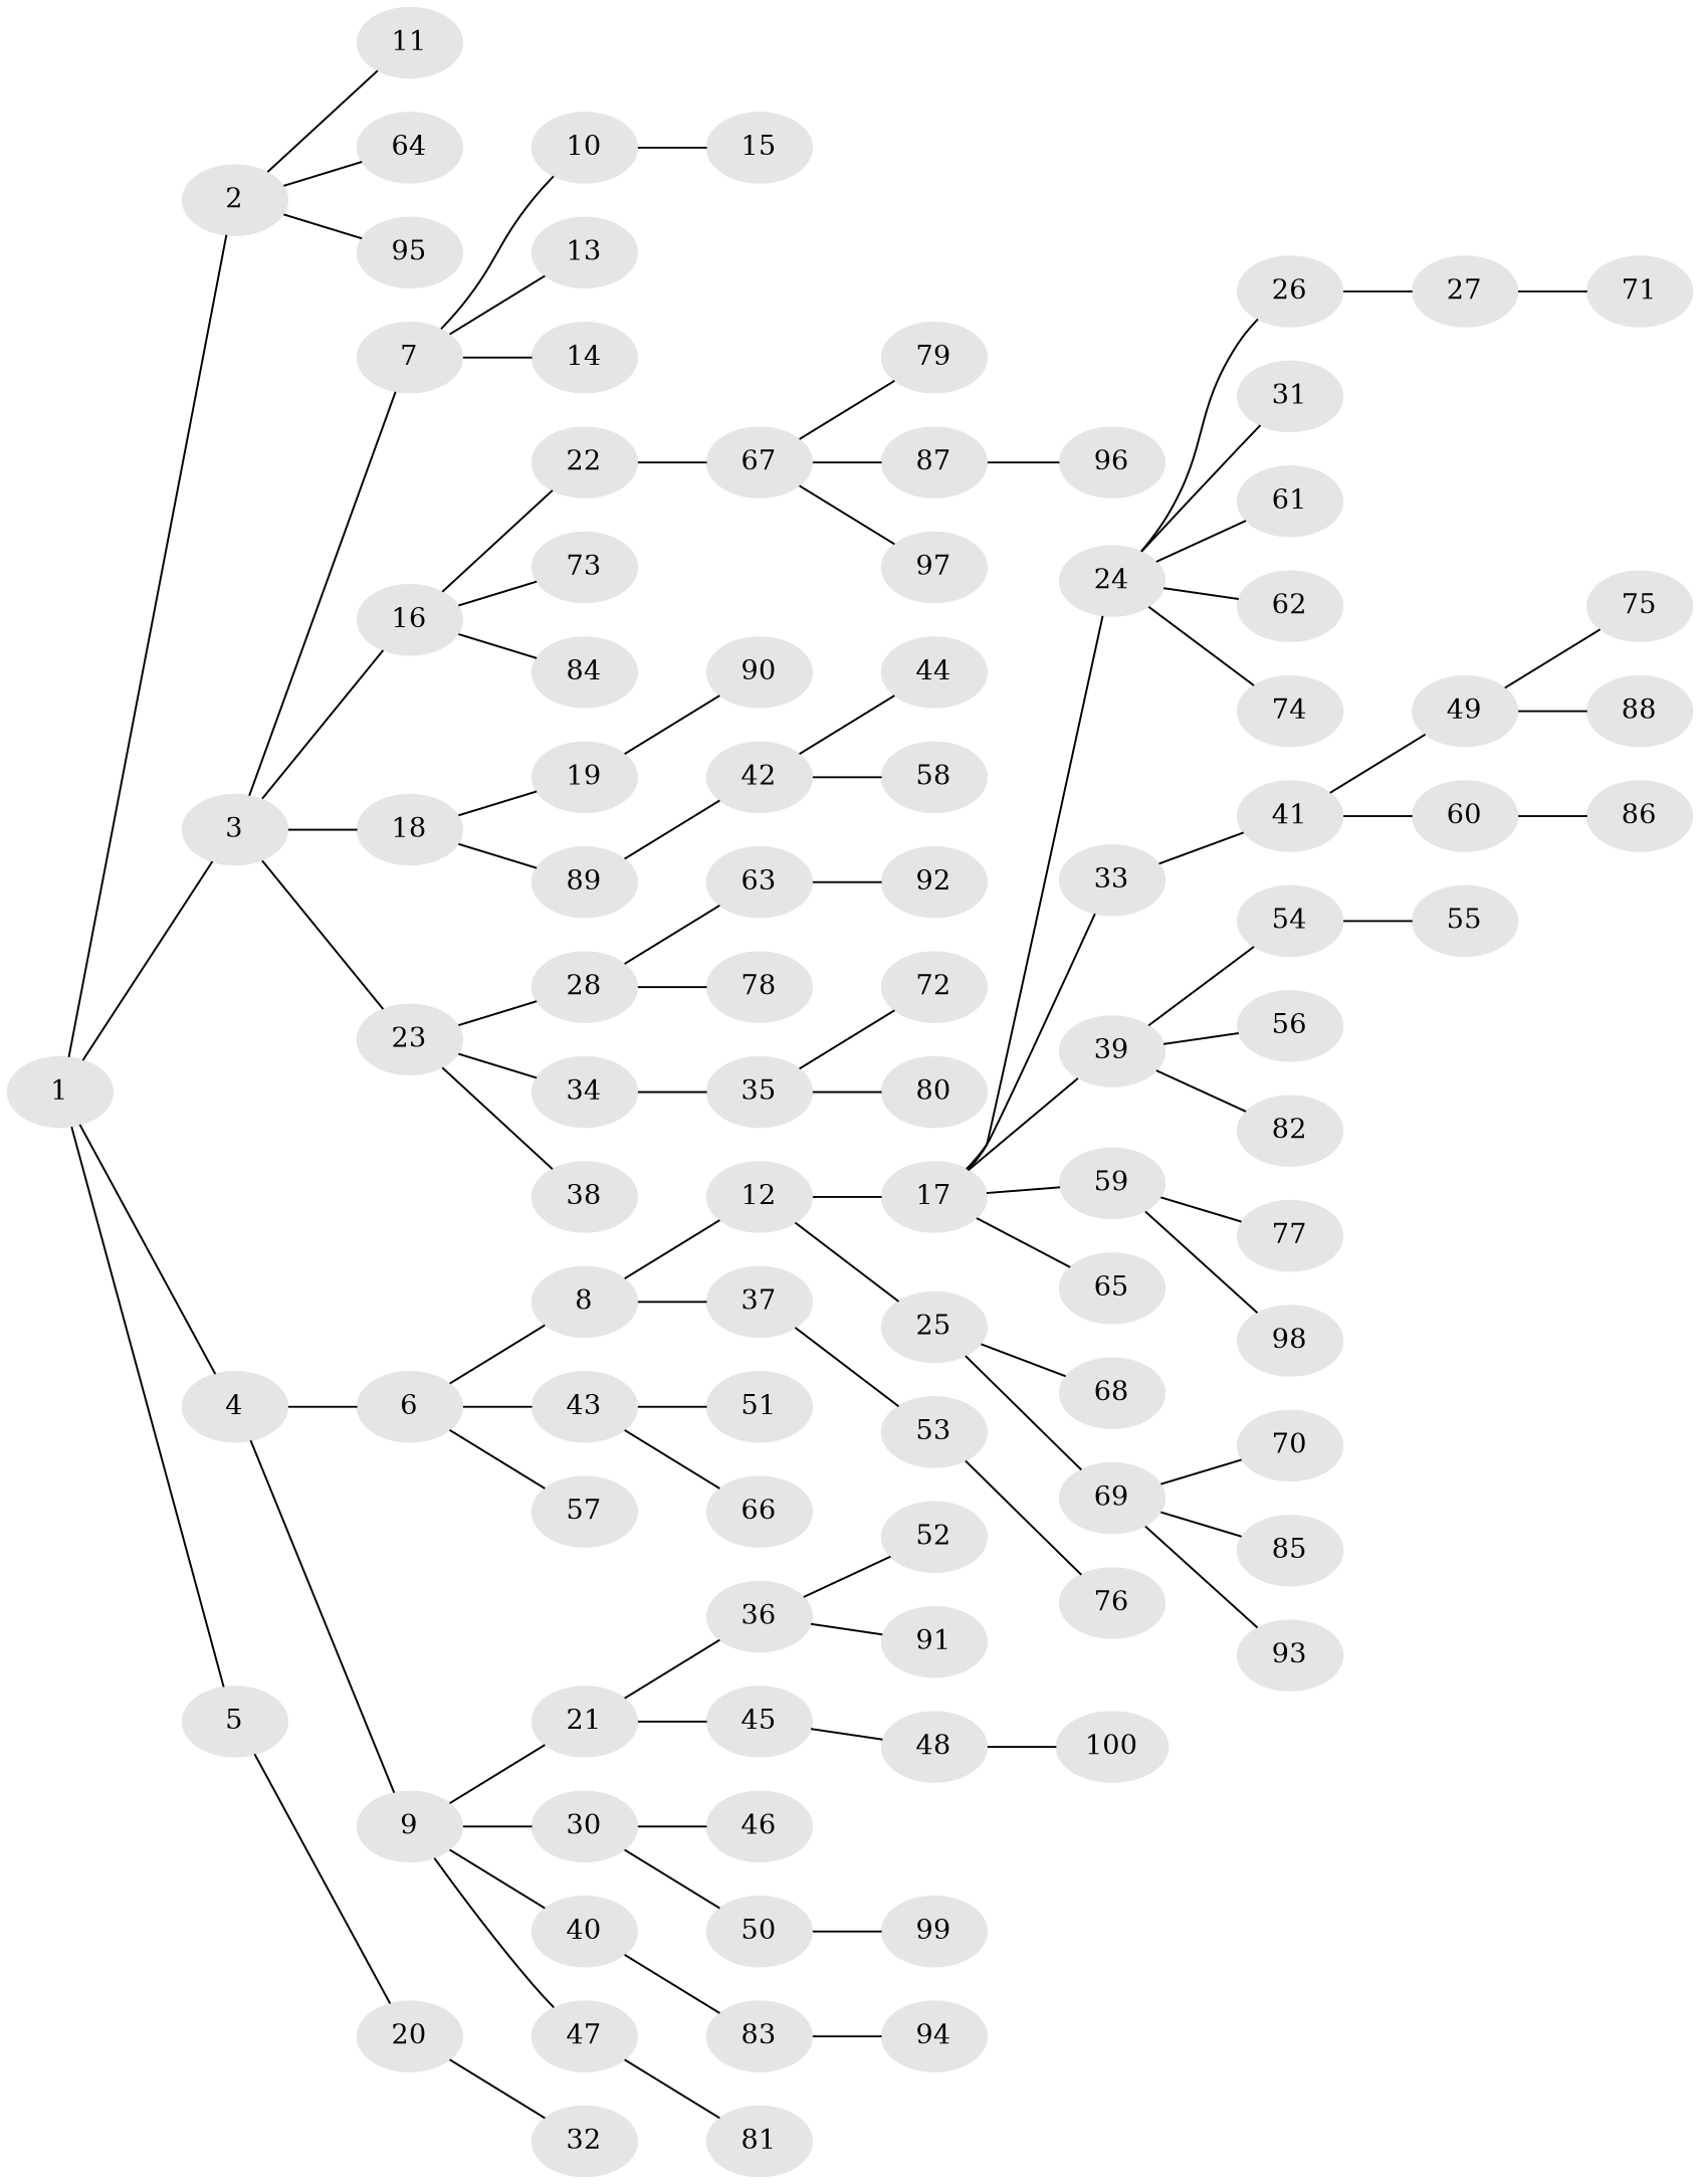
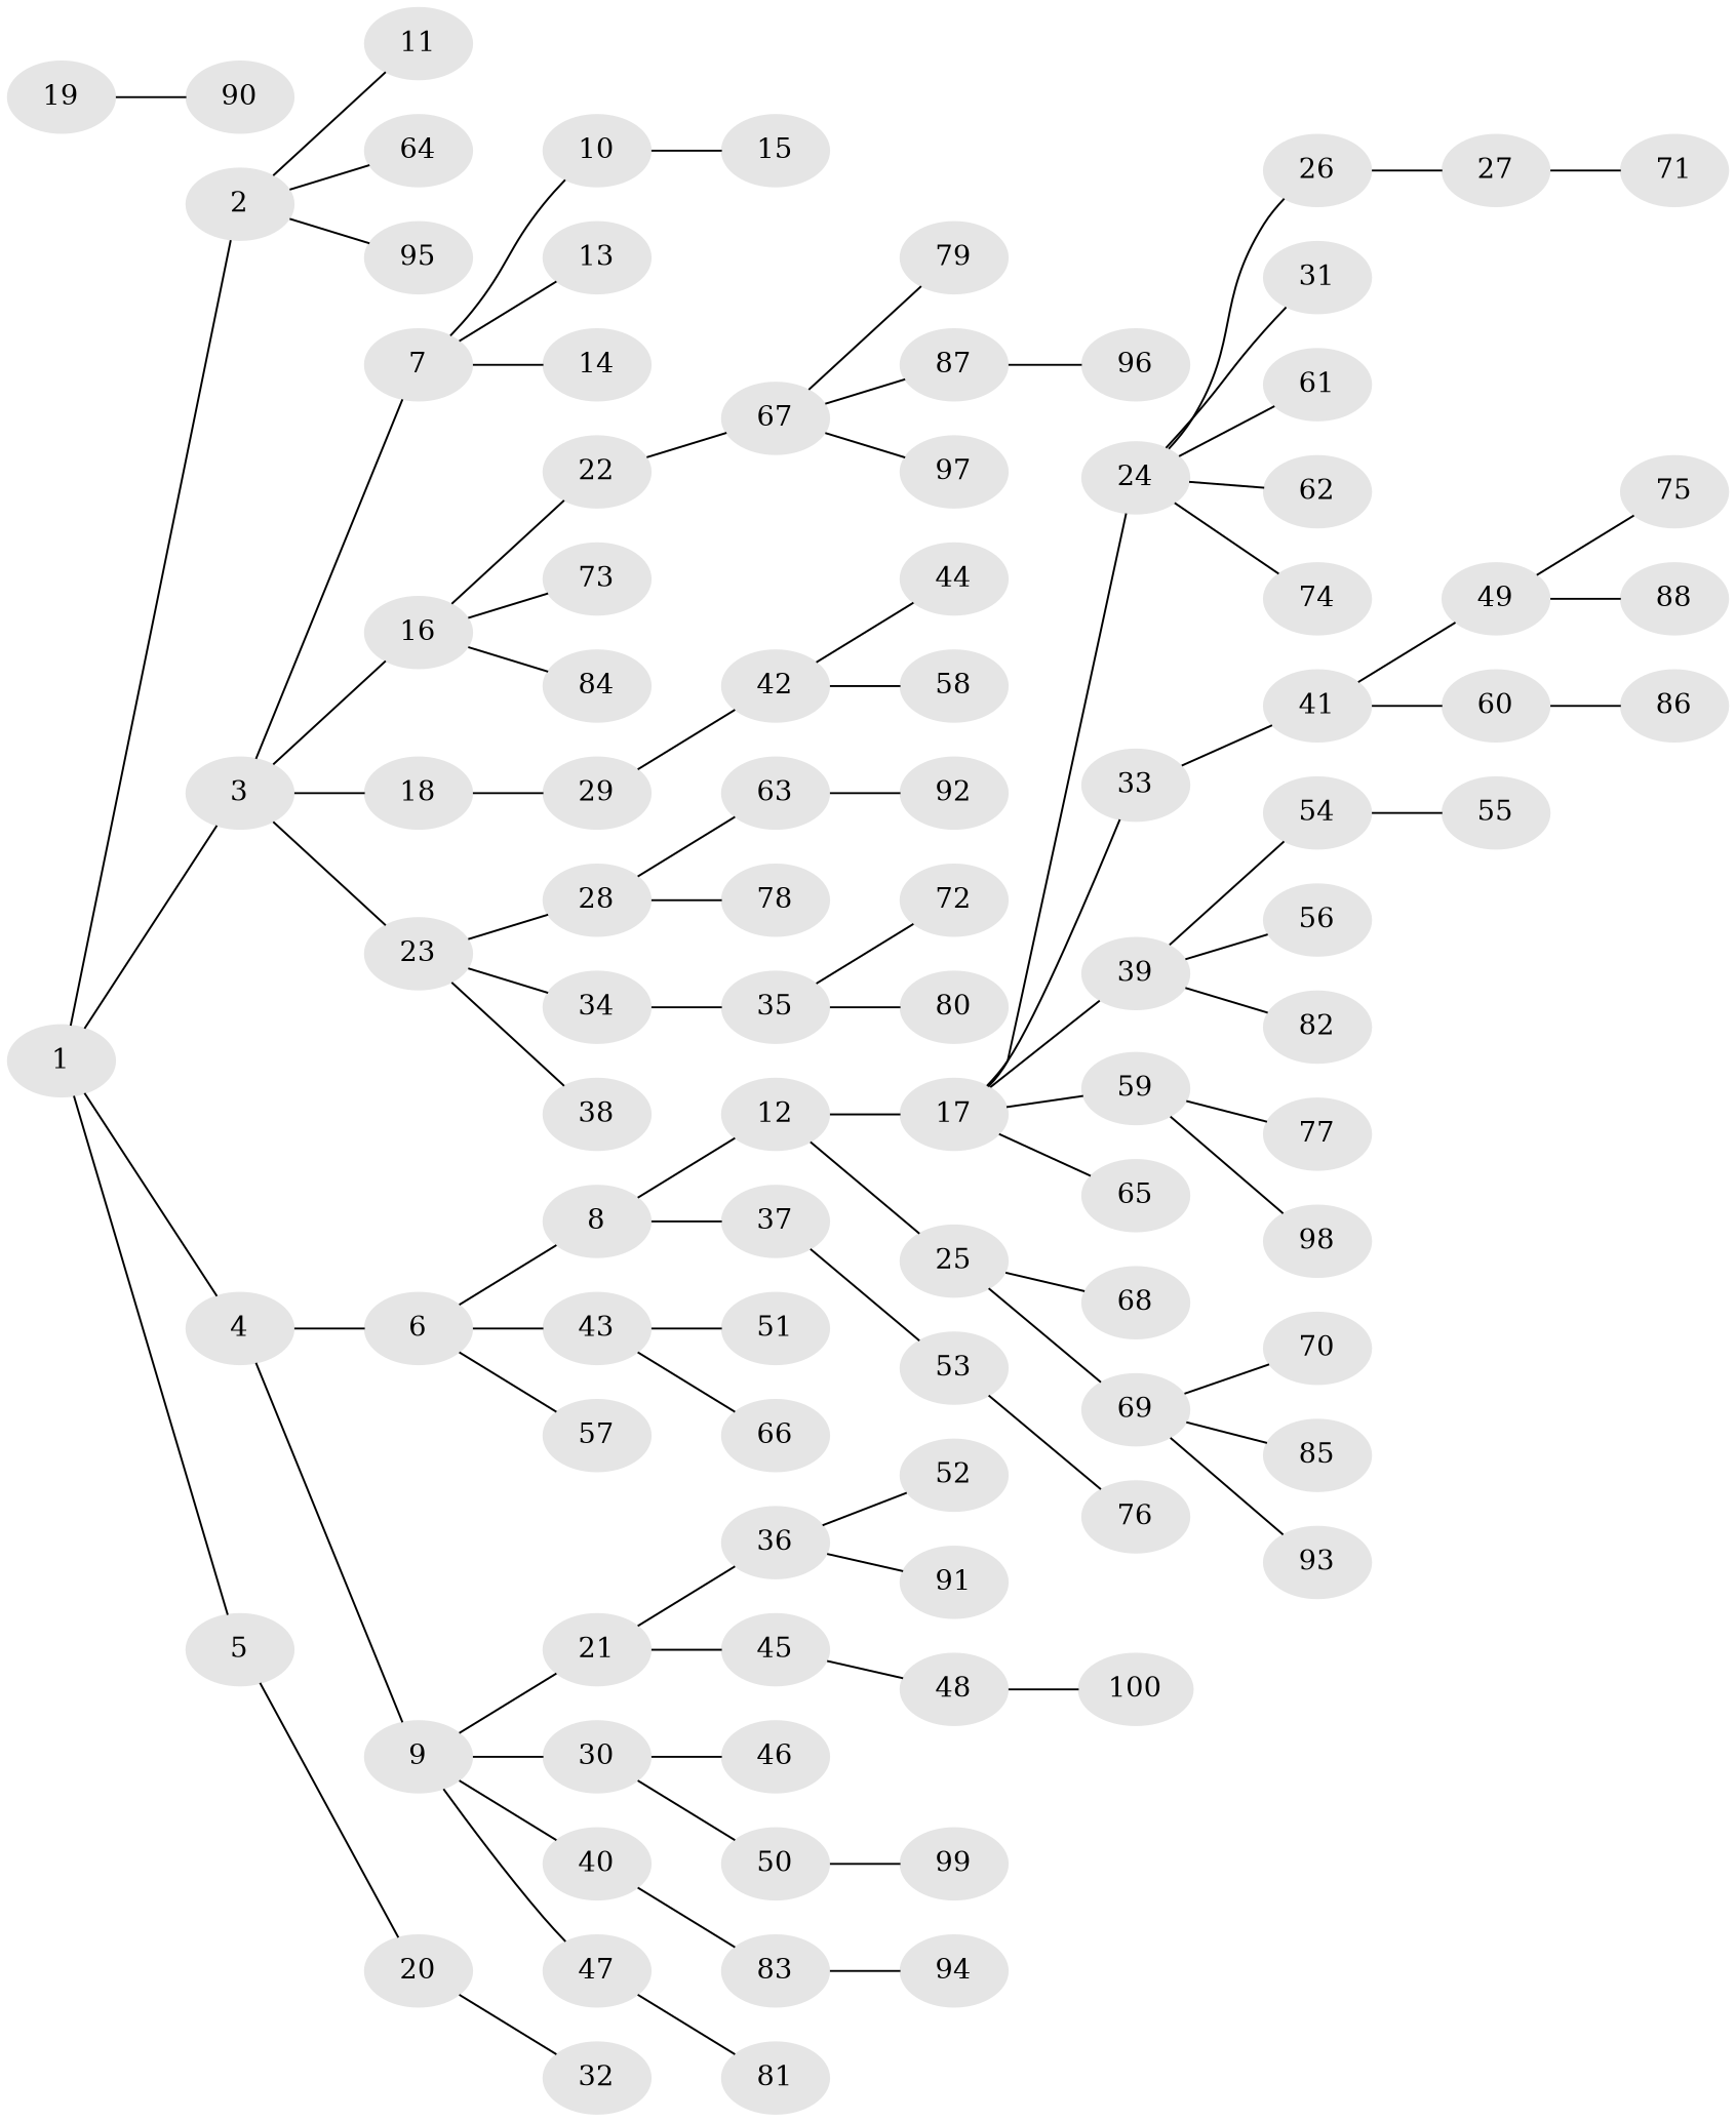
  graph {
    rankdir=LR
    node [color=gray90 style=filled]
    1
    2
    3
    4
    5
    11
    64
    95
    7
    16
    18
    23
    6
    9
    20
    10
    13
    14
    22
    73
    84
    19
-   29 [label=89]
+   29
    28
    34
    38
    8
    43
    57
    21
    30
    40
    47
    32
    12
    37
    51
    66
    15
    17
    25
    53
    36
    45
    46
    50
    83
    81
    24
    33
    39
    59
    65
    68
    69
    67
    26
    31
    61
    62
    74
    41
    54
    56
    82
    77
    98
    90
    42
    52
    91
    48
    79
    87
    97
    63
    78
    35
    27
    70
    85
    93
    71
    92
    44
    58
    99
    49
    60
    72
    80
    76
    55
    94
    75
    88
    86
    100
    96
    1 -- 2
    1 -- 3
    1 -- 4
    1 -- 5
    2 -- 11
    2 -- 64
    2 -- 95
    3 -- 7
    3 -- 16
    3 -- 18
    3 -- 23
    4 -- 6
    4 -- 9
    5 -- 20
    7 -- 10
    7 -- 13
    7 -- 14
    16 -- 22
    16 -- 73
    16 -- 84
-   18 -- 19
    18 -- 29
    23 -- 28
    23 -- 34
    23 -- 38
    6 -- 8
    6 -- 43
    6 -- 57
    9 -- 21
    9 -- 30
    9 -- 40
    9 -- 47
    20 -- 32
    10 -- 15
    22 -- 67
    19 -- 90
    29 -- 42
    28 -- 63
    28 -- 78
    34 -- 35
    8 -- 12
    8 -- 37
    43 -- 51
    43 -- 66
    21 -- 36
    21 -- 45
    30 -- 46
    30 -- 50
    40 -- 83
    47 -- 81
    12 -- 17
    12 -- 25
    37 -- 53
    17 -- 24
    17 -- 33
    17 -- 39
    17 -- 59
    17 -- 65
    25 -- 68
    25 -- 69
    53 -- 76
    36 -- 52
    36 -- 91
    45 -- 48
    50 -- 99
    83 -- 94
    24 -- 26
    24 -- 31
    24 -- 61
    24 -- 62
    24 -- 74
    33 -- 41
    39 -- 54
    39 -- 56
    39 -- 82
    59 -- 77
    59 -- 98
    69 -- 70
    69 -- 85
    69 -- 93
    67 -- 79
    67 -- 87
    67 -- 97
    26 -- 27
    41 -- 49
    41 -- 60
    54 -- 55
    42 -- 44
    42 -- 58
    48 -- 100
    87 -- 96
    63 -- 92
    35 -- 72
    35 -- 80
    27 -- 71
    49 -- 75
    49 -- 88
    60 -- 86
  }
